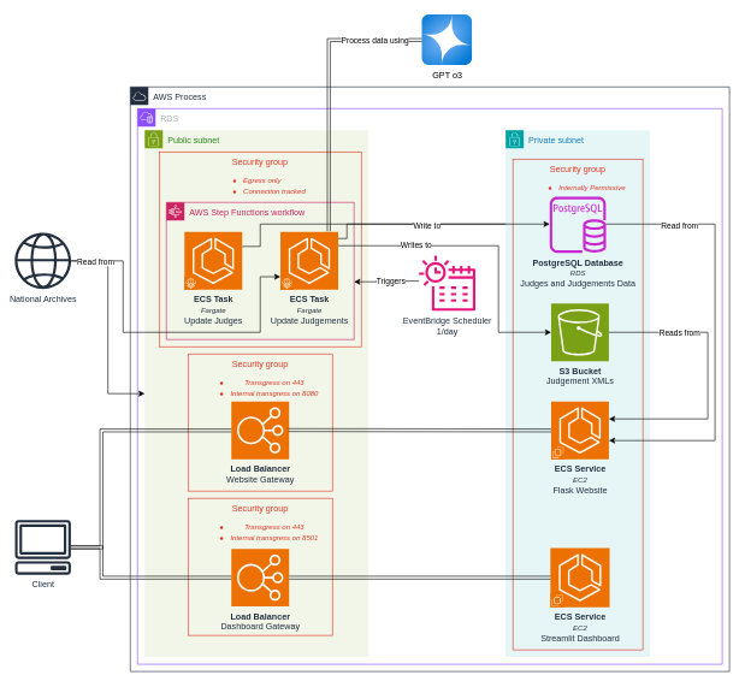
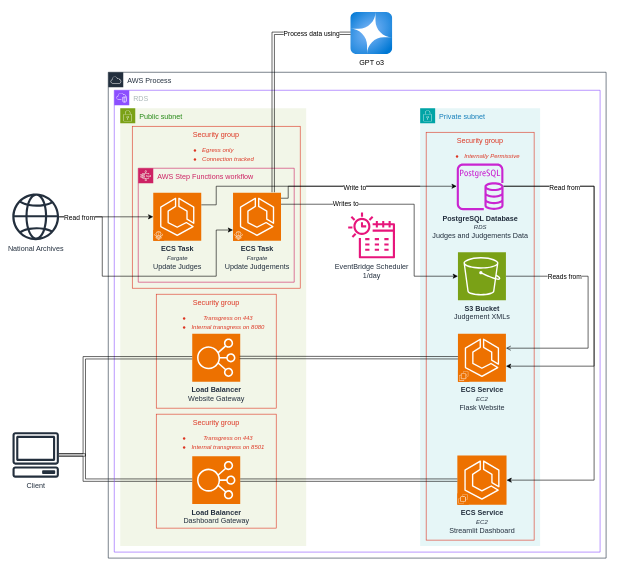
  <mxCell id="0" />
  <mxCell id="1" parent="0" />
  <mxCell id="2" value="Public subnet" style="points=[[0,0],[0.25,0],[0.5,0],[0.75,0],[1,0],[1,0.25],[1,0.5],[1,0.75],[1,1],[0.75,1],[0.5,1],[0.25,1],[0,1],[0,0.75],[0,0.5],[0,0.25]];outlineConnect=0;gradientColor=none;html=1;whiteSpace=wrap;fontSize=12;fontStyle=0;container=1;pointerEvents=0;collapsible=0;recursiveResize=0;shape=mxgraph.aws4.group;grIcon=mxgraph.aws4.group_security_group;grStroke=0;strokeColor=#7AA116;fillColor=#F2F6E8;verticalAlign=top;align=left;spacingLeft=30;fontColor=#248814;dashed=0;" parent="1" vertex="1"><mxGeometry x="200" y="180" width="310" height="730" as="geometry" /></mxCell>
  <mxCell id="3" value="Security group&lt;div&gt;&lt;ul&gt;&lt;li style=&quot;text-align: left;&quot;&gt;&lt;i&gt;&lt;font style=&quot;font-size: 10px;&quot;&gt;Egress only&lt;/font&gt;&lt;/i&gt;&lt;/li&gt;&lt;li&gt;&lt;i&gt;&lt;font style=&quot;font-size: 10px;&quot;&gt;Connection t&lt;/font&gt;&lt;/i&gt;&lt;i style=&quot;background-color: transparent; color: light-dark(rgb(221, 53, 34), rgb(255, 133, 117));&quot;&gt;&lt;font style=&quot;font-size: 10px;&quot;&gt;racked&lt;/font&gt;&lt;/i&gt;&lt;/li&gt;&lt;/ul&gt;&lt;/div&gt;" style="fillColor=none;strokeColor=#DD3522;verticalAlign=top;fontStyle=0;fontColor=#DD3522;whiteSpace=wrap;html=1;" parent="1" vertex="1"><mxGeometry y="210" width="280" height="270" as="geometry" x="220" /></mxCell>
  <mxCell id="4" value="Security group&lt;div&gt;&lt;ul&gt;&lt;li&gt;&lt;span style=&quot;background-color: transparent; color: light-dark(rgb(221, 53, 34), rgb(255, 133, 117));&quot;&gt;&lt;font style=&quot;font-size: 10px;&quot;&gt;&lt;i&gt;Transgress on 443&lt;/i&gt;&lt;/font&gt;&lt;/span&gt;&lt;/li&gt;&lt;li&gt;&lt;span style=&quot;background-color: transparent; color: light-dark(rgb(221, 53, 34), rgb(255, 133, 117));&quot;&gt;&lt;font style=&quot;font-size: 10px;&quot;&gt;&lt;i&gt;Internal transgress on 8501&lt;/i&gt;&lt;/font&gt;&lt;/span&gt;&lt;/li&gt;&lt;/ul&gt;&lt;/div&gt;" style="fillColor=none;strokeColor=#DD3522;verticalAlign=top;fontStyle=0;fontColor=#DD3522;whiteSpace=wrap;html=1;" parent="1" vertex="1"><mxGeometry x="260" y="690" width="200" height="190" as="geometry" /></mxCell>
  <mxCell id="5" value="&lt;b&gt;Load Balancer&lt;/b&gt;&lt;div&gt;Dashboard Gateway&lt;/div&gt;" style="sketch=0;points=[[0,0,0],[0.25,0,0],[0.5,0,0],[0.75,0,0],[1,0,0],[0,1,0],[0.25,1,0],[0.5,1,0],[0.75,1,0],[1,1,0],[0,0.25,0],[0,0.5,0],[0,0.75,0],[1,0.25,0],[1,0.5,0],[1,0.75,0]];outlineConnect=0;fontColor=#232F3E;fillColor=#ED7100;strokeColor=#ffffff;dashed=0;verticalLabelPosition=bottom;verticalAlign=top;align=center;html=1;fontSize=12;fontStyle=0;aspect=fixed;shape=mxgraph.aws4.resourceIcon;resIcon=mxgraph.aws4.elastic_load_balancing;" parent="1" vertex="1"><mxGeometry x="320" y="760" width="80" height="80" as="geometry" /></mxCell>
  <mxCell id="6" value="AWS Step Functions workflow" style="points=[[0,0],[0.25,0],[0.5,0],[0.75,0],[1,0],[1,0.25],[1,0.5],[1,0.75],[1,1],[0.75,1],[0.5,1],[0.25,1],[0,1],[0,0.75],[0,0.5],[0,0.25]];outlineConnect=0;gradientColor=none;html=1;whiteSpace=wrap;fontSize=12;fontStyle=0;container=0;pointerEvents=0;collapsible=0;recursiveResize=0;shape=mxgraph.aws4.group;grIcon=mxgraph.aws4.group_aws_step_functions_workflow;strokeColor=#CD2264;fillColor=none;verticalAlign=top;align=left;spacingLeft=30;fontColor=#CD2264;dashed=0;" parent="1" vertex="1"><mxGeometry x="230" y="280" width="260" height="190" as="geometry" /></mxCell>
- <mxCell id="7" style="edgeStyle=orthogonalEdgeStyle;rounded=0;orthogonalLoop=1;jettySize=auto;html=1;" parent="1" source="9" target="6" edge="1"><mxGeometry relative="1" as="geometry"><Array as="points"><mxPoint x="521" y="389" /><mxPoint x="521" y="390" /></Array></mxGeometry></mxCell>
- <mxCell id="8" value="Triggers" style="edgeLabel;html=1;align=center;verticalAlign=middle;resizable=0;points=[];" parent="7" vertex="1" connectable="0"><mxGeometry x="0.071" y="-1" relative="1" as="geometry"><mxPoint x="9" as="offset" /></mxGeometry></mxCell>
  <mxCell id="9" value="EventBridge Scheduler&lt;div&gt;1/day&lt;/div&gt;" style="sketch=0;outlineConnect=0;fontColor=#232F3E;gradientColor=none;fillColor=#E7157B;strokeColor=none;dashed=0;verticalLabelPosition=bottom;verticalAlign=top;align=center;html=1;fontSize=12;fontStyle=0;aspect=fixed;pointerEvents=1;shape=mxgraph.aws4.eventbridge_scheduler;" parent="1" vertex="1"><mxGeometry x="580" y="353" width="78" height="78" as="geometry" /></mxCell>
  <mxCell id="10" style="edgeStyle=orthogonalEdgeStyle;rounded=0;orthogonalLoop=1;jettySize=auto;html=1;exitX=1;exitY=0.25;exitDx=0;exitDy=0;exitPerimeter=0;" parent="1" source="25" target="21" edge="1"><mxGeometry relative="1" as="geometry"><Array as="points"><mxPoint x="360" y="341" /><mxPoint x="360" y="310" /></Array><mxPoint x="520" y="310" as="targetPoint" /></mxGeometry></mxCell>
  <mxCell id="11" value="National Archives" style="sketch=0;outlineConnect=0;fontColor=#232F3E;gradientColor=none;fillColor=#232F3D;strokeColor=none;dashed=0;verticalLabelPosition=bottom;verticalAlign=top;align=center;html=1;fontSize=12;fontStyle=0;aspect=fixed;pointerEvents=1;shape=mxgraph.aws4.globe;" parent="1" vertex="1"><mxGeometry x="20" y="322" width="78" height="78" as="geometry" /></mxCell>
  <mxCell id="12" value="Client" style="sketch=0;outlineConnect=0;fontColor=#232F3E;gradientColor=none;fillColor=#232F3D;strokeColor=none;dashed=0;verticalLabelPosition=bottom;verticalAlign=top;align=center;html=1;fontSize=12;fontStyle=0;aspect=fixed;pointerEvents=1;shape=mxgraph.aws4.client;" parent="1" vertex="1"><mxGeometry x="20" y="720" width="78" height="76" as="geometry" /></mxCell>
  <mxCell id="13" value="" style="shape=link;html=1;rounded=0;entryX=0;entryY=0.5;entryDx=0;entryDy=0;entryPerimeter=0;" parent="1" source="12" target="5" edge="1"><mxGeometry width="100" relative="1" as="geometry"><mxPoint x="409" y="640" as="sourcePoint" /><mxPoint x="809" y="639" as="targetPoint" /><Array as="points"><mxPoint x="140" y="758" /><mxPoint x="140" y="800" /></Array></mxGeometry></mxCell>
  <mxCell id="14" value="RDS" style="points=[[0,0],[0.25,0],[0.5,0],[0.75,0],[1,0],[1,0.25],[1,0.5],[1,0.75],[1,1],[0.75,1],[0.5,1],[0.25,1],[0,1],[0,0.75],[0,0.5],[0,0.25]];outlineConnect=0;gradientColor=none;html=1;whiteSpace=wrap;fontSize=12;fontStyle=0;container=1;pointerEvents=0;collapsible=0;recursiveResize=0;shape=mxgraph.aws4.group;grIcon=mxgraph.aws4.group_vpc2;strokeColor=#8C4FFF;fillColor=none;verticalAlign=top;align=left;spacingLeft=30;fontColor=#AAB7B8;dashed=0;" parent="1" vertex="1"><mxGeometry x="190" y="150" width="810" height="770" as="geometry" /></mxCell>
  <mxCell id="15" value="AWS Process" style="points=[[0,0],[0.25,0],[0.5,0],[0.75,0],[1,0],[1,0.25],[1,0.5],[1,0.75],[1,1],[0.75,1],[0.5,1],[0.25,1],[0,1],[0,0.75],[0,0.5],[0,0.25]];outlineConnect=0;gradientColor=none;html=1;whiteSpace=wrap;fontSize=12;fontStyle=0;container=0;pointerEvents=0;collapsible=0;recursiveResize=0;shape=mxgraph.aws4.group;grIcon=mxgraph.aws4.group_aws_cloud;strokeColor=#232F3E;fillColor=none;verticalAlign=top;align=left;spacingLeft=30;fontColor=#232F3E;dashed=0;" parent="1" vertex="1"><mxGeometry x="180" y="120" width="830" height="810" as="geometry" /></mxCell>
  <mxCell id="16" value="Private subnet" style="points=[[0,0],[0.25,0],[0.5,0],[0.75,0],[1,0],[1,0.25],[1,0.5],[1,0.75],[1,1],[0.75,1],[0.5,1],[0.25,1],[0,1],[0,0.75],[0,0.5],[0,0.25]];outlineConnect=0;gradientColor=none;html=1;whiteSpace=wrap;fontSize=12;fontStyle=0;container=0;pointerEvents=0;collapsible=0;recursiveResize=0;shape=mxgraph.aws4.group;grIcon=mxgraph.aws4.group_security_group;grStroke=0;strokeColor=#00A4A6;fillColor=#E6F6F7;verticalAlign=top;align=left;spacingLeft=30;fontColor=#147EBA;dashed=0;" parent="1" vertex="1"><mxGeometry x="700" y="180" width="200" height="730" as="geometry" /></mxCell>
  <mxCell id="17" value="Security group&lt;div&gt;&lt;ul&gt;&lt;li&gt;&lt;font style=&quot;font-size: 10px;&quot;&gt;&lt;i&gt;Internally Permissive&lt;/i&gt;&lt;/font&gt;&lt;/li&gt;&lt;/ul&gt;&lt;/div&gt;" style="fillColor=none;strokeColor=#DD3522;verticalAlign=top;fontStyle=0;fontColor=#DD3522;whiteSpace=wrap;html=1;" parent="1" vertex="1"><mxGeometry x="710" y="220" width="180" height="680" as="geometry" /></mxCell>
  <mxCell id="18" value="&lt;b&gt;ECS Service&lt;/b&gt;&lt;div&gt;&lt;i&gt;&lt;font style=&quot;font-size: 10px;&quot;&gt;EC2&lt;/font&gt;&lt;/i&gt;&lt;/div&gt;&lt;div&gt;Streamlit Dashboard&lt;/div&gt;" style="sketch=0;points=[[0,0,0],[0.25,0,0],[0.5,0,0],[0.75,0,0],[1,0,0],[0,1,0],[0.25,1,0],[0.5,1,0],[0.75,1,0],[1,1,0],[0,0.25,0],[0,0.5,0],[0,0.75,0],[1,0.25,0],[1,0.5,0],[1,0.75,0]];outlineConnect=0;fontColor=#232F3E;fillColor=#ED7100;strokeColor=#ffffff;dashed=0;verticalLabelPosition=bottom;verticalAlign=top;align=center;html=1;fontSize=12;fontStyle=0;aspect=fixed;shape=mxgraph.aws4.resourceIcon;resIcon=mxgraph.aws4.ecs;" parent="1" vertex="1"><mxGeometry x="762" y="759" width="82" height="82" as="geometry" /></mxCell>
  <mxCell id="19" value="" style="sketch=0;points=[[0,0,0],[0.25,0,0],[0.5,0,0],[0.75,0,0],[1,0,0],[0,1,0],[0.25,1,0],[0.5,1,0],[0.75,1,0],[1,1,0],[0,0.25,0],[0,0.5,0],[0,0.75,0],[1,0.25,0],[1,0.5,0],[1,0.75,0]];outlineConnect=0;fontColor=#232F3E;fillColor=#ED7100;strokeColor=#ffffff;dashed=0;verticalLabelPosition=bottom;verticalAlign=top;align=center;html=1;fontSize=12;fontStyle=0;aspect=fixed;shape=mxgraph.aws4.resourceIcon;resIcon=mxgraph.aws4.ec2;" parent="1" vertex="1"><mxGeometry x="762" y="822" width="19" height="19" as="geometry" /></mxCell>
+ <mxCell id="20" style="edgeStyle=orthogonalEdgeStyle;rounded=0;orthogonalLoop=1;jettySize=auto;html=1;" parent="1" source="21" target="18" edge="1"><mxGeometry relative="1" as="geometry"><Array as="points"><mxPoint x="990" y="310" /><mxPoint x="990" y="800" /></Array></mxGeometry></mxCell>
  <mxCell id="21" value="&lt;b&gt;PostgreSQL Database&lt;/b&gt;&lt;div&gt;&lt;font style=&quot;font-size: 10px;&quot;&gt;&lt;i&gt;RDS&lt;/i&gt;&lt;/font&gt;&lt;/div&gt;&lt;div&gt;Judges and Judgements Data&lt;/div&gt;" style="sketch=0;outlineConnect=0;fontColor=#232F3E;gradientColor=none;fillColor=#C925D1;strokeColor=none;dashed=0;verticalLabelPosition=bottom;verticalAlign=top;align=center;html=1;fontSize=12;fontStyle=0;aspect=fixed;pointerEvents=1;shape=mxgraph.aws4.rds_postgresql_instance;" parent="1" vertex="1"><mxGeometry x="761" y="272" width="78" height="78" as="geometry" /></mxCell>
- <mxCell id="22" style="edgeStyle=orthogonalEdgeStyle;rounded=0;orthogonalLoop=1;jettySize=auto;html=1;" parent="1" source="11" target="2" edge="1"><mxGeometry relative="1" as="geometry" /></mxCell>
+ <mxCell id="22" style="edgeStyle=orthogonalEdgeStyle;rounded=0;orthogonalLoop=1;jettySize=auto;html=1;entryX=0;entryY=0.5;entryDx=0;entryDy=0;entryPerimeter=0;" parent="1" source="11" target="25" edge="1"><mxGeometry relative="1" as="geometry" /></mxCell>
  <mxCell id="23" style="edgeStyle=orthogonalEdgeStyle;rounded=0;orthogonalLoop=1;jettySize=auto;html=1;entryX=0;entryY=0;entryDx=0;entryDy=0;entryPerimeter=0;" parent="1" source="11" target="28" edge="1"><mxGeometry relative="1" as="geometry"><Array as="points"><mxPoint x="170" y="361" /><mxPoint x="170" y="460" /><mxPoint x="360" y="460" /><mxPoint x="360" y="383" /></Array></mxGeometry></mxCell>
  <mxCell id="24" value="Read from" style="edgeLabel;html=1;align=center;verticalAlign=middle;resizable=0;points=[];" parent="23" vertex="1" connectable="0"><mxGeometry x="-0.881" relative="1" as="geometry"><mxPoint x="5" as="offset" /></mxGeometry></mxCell>
  <mxCell id="25" value="&lt;b&gt;ECS Task&lt;/b&gt;&lt;div&gt;&lt;i&gt;&lt;font style=&quot;font-size: 10px;&quot;&gt;Fargate&lt;/font&gt;&lt;/i&gt;&lt;/div&gt;&lt;div&gt;Update Judges&lt;/div&gt;" style="sketch=0;points=[[0,0,0],[0.25,0,0],[0.5,0,0],[0.75,0,0],[1,0,0],[0,1,0],[0.25,1,0],[0.5,1,0],[0.75,1,0],[1,1,0],[0,0.25,0],[0,0.5,0],[0,0.75,0],[1,0.25,0],[1,0.5,0],[1,0.75,0]];outlineConnect=0;fontColor=#232F3E;fillColor=#ED7100;strokeColor=#ffffff;dashed=0;verticalLabelPosition=bottom;verticalAlign=top;align=center;html=1;fontSize=12;fontStyle=0;aspect=fixed;shape=mxgraph.aws4.resourceIcon;resIcon=mxgraph.aws4.ecs;" parent="1" vertex="1"><mxGeometry x="255" y="321" width="80" height="80" as="geometry" /></mxCell>
  <mxCell id="26" value="" style="sketch=0;points=[[0,0,0],[0.25,0,0],[0.5,0,0],[0.75,0,0],[1,0,0],[0,1,0],[0.25,1,0],[0.5,1,0],[0.75,1,0],[1,1,0],[0,0.25,0],[0,0.5,0],[0,0.75,0],[1,0.25,0],[1,0.5,0],[1,0.75,0]];outlineConnect=0;fontColor=#232F3E;fillColor=#ED7100;strokeColor=#ffffff;dashed=0;verticalLabelPosition=bottom;verticalAlign=top;align=center;html=1;fontSize=12;fontStyle=0;aspect=fixed;shape=mxgraph.aws4.resourceIcon;resIcon=mxgraph.aws4.fargate;" parent="1" vertex="1"><mxGeometry x="255" y="383" width="18" height="18" as="geometry" /></mxCell>
  <mxCell id="27" value="&lt;b&gt;ECS Task&lt;/b&gt;&lt;div&gt;&lt;i&gt;&lt;font style=&quot;font-size: 10px;&quot;&gt;Fargate&lt;/font&gt;&lt;/i&gt;&lt;/div&gt;&lt;div&gt;Update Judgements&lt;/div&gt;" style="sketch=0;points=[[0,0,0],[0.25,0,0],[0.5,0,0],[0.75,0,0],[1,0,0],[0,1,0],[0.25,1,0],[0.5,1,0],[0.75,1,0],[1,1,0],[0,0.25,0],[0,0.5,0],[0,0.75,0],[1,0.25,0],[1,0.5,0],[1,0.75,0]];outlineConnect=0;fontColor=#232F3E;fillColor=#ED7100;strokeColor=#ffffff;dashed=0;verticalLabelPosition=bottom;verticalAlign=top;align=center;html=1;fontSize=12;fontStyle=0;aspect=fixed;shape=mxgraph.aws4.resourceIcon;resIcon=mxgraph.aws4.ecs;" parent="1" vertex="1"><mxGeometry x="388" y="321" width="80" height="80" as="geometry" /></mxCell>
  <mxCell id="28" value="" style="sketch=0;points=[[0,0,0],[0.25,0,0],[0.5,0,0],[0.75,0,0],[1,0,0],[0,1,0],[0.25,1,0],[0.5,1,0],[0.75,1,0],[1,1,0],[0,0.25,0],[0,0.5,0],[0,0.75,0],[1,0.25,0],[1,0.5,0],[1,0.75,0]];outlineConnect=0;fontColor=#232F3E;fillColor=#ED7100;strokeColor=#ffffff;dashed=0;verticalLabelPosition=bottom;verticalAlign=top;align=center;html=1;fontSize=12;fontStyle=0;aspect=fixed;shape=mxgraph.aws4.resourceIcon;resIcon=mxgraph.aws4.fargate;" parent="1" vertex="1"><mxGeometry x="388" y="383" width="18" height="18" as="geometry" /></mxCell>
  <mxCell id="29" value="" style="shape=link;html=1;rounded=0;exitX=1;exitY=0.5;exitDx=0;exitDy=0;exitPerimeter=0;" parent="1" source="5" target="18" edge="1"><mxGeometry width="100" relative="1" as="geometry"><mxPoint x="423" y="710" as="sourcePoint" /><mxPoint x="523" y="710" as="targetPoint" /></mxGeometry></mxCell>
  <mxCell id="30" style="edgeStyle=orthogonalEdgeStyle;rounded=0;orthogonalLoop=1;jettySize=auto;html=1;" parent="1" target="21" edge="1"><mxGeometry relative="1" as="geometry"><Array as="points"><mxPoint x="480" y="330" /><mxPoint x="480" y="310" /></Array><mxPoint x="468" y="330" as="sourcePoint" /></mxGeometry></mxCell>
  <mxCell id="31" value="Write to" style="edgeLabel;html=1;align=center;verticalAlign=middle;resizable=0;points=[];" parent="30" vertex="1" connectable="0"><mxGeometry x="0.192" y="2" relative="1" as="geometry"><mxPoint x="-45" y="3" as="offset" /></mxGeometry></mxCell>
  <mxCell id="32" value="Security group&lt;div&gt;&lt;ul&gt;&lt;li&gt;&lt;span style=&quot;background-color: transparent; color: light-dark(rgb(221, 53, 34), rgb(255, 133, 117));&quot;&gt;&lt;font style=&quot;font-size: 10px;&quot;&gt;&lt;i&gt;Transgress on 443&lt;/i&gt;&lt;/font&gt;&lt;/span&gt;&lt;/li&gt;&lt;li&gt;&lt;span style=&quot;background-color: transparent; color: light-dark(rgb(221, 53, 34), rgb(255, 133, 117));&quot;&gt;&lt;font style=&quot;font-size: 10px;&quot;&gt;&lt;i&gt;Internal transgress on 8080&lt;/i&gt;&lt;/font&gt;&lt;/span&gt;&lt;/li&gt;&lt;/ul&gt;&lt;/div&gt;" style="fillColor=none;strokeColor=#DD3522;verticalAlign=top;fontStyle=0;fontColor=#DD3522;whiteSpace=wrap;html=1;" vertex="1" parent="1"><mxGeometry x="260" y="490" width="200" height="190" as="geometry" /></mxCell>
  <mxCell id="33" value="&lt;b&gt;Load Balancer&lt;/b&gt;&lt;div&gt;Website Gateway&lt;/div&gt;" style="sketch=0;points=[[0,0,0],[0.25,0,0],[0.5,0,0],[0.75,0,0],[1,0,0],[0,1,0],[0.25,1,0],[0.5,1,0],[0.75,1,0],[1,1,0],[0,0.25,0],[0,0.5,0],[0,0.75,0],[1,0.25,0],[1,0.5,0],[1,0.75,0]];outlineConnect=0;fontColor=#232F3E;fillColor=#ED7100;strokeColor=#ffffff;dashed=0;verticalLabelPosition=bottom;verticalAlign=top;align=center;html=1;fontSize=12;fontStyle=0;aspect=fixed;shape=mxgraph.aws4.resourceIcon;resIcon=mxgraph.aws4.elastic_load_balancing;" vertex="1" parent="1"><mxGeometry x="320" y="556" width="80" height="80" as="geometry" /></mxCell>
- <mxCell id="34" style="edgeStyle=orthogonalEdgeStyle;rounded=0;orthogonalLoop=1;jettySize=auto;html=1;" edge="1" parent="1" source="36" target="37"><mxGeometry relative="1" as="geometry"><Array as="points"><mxPoint x="980" y="460" /><mxPoint x="980" y="580" /></Array></mxGeometry></mxCell>
+ <mxCell id="34" style="edgeStyle=orthogonalEdgeStyle;rounded=0;orthogonalLoop=1;jettySize=auto;html=1;endArrow=open;" edge="1" parent="1" source="36" target="37"><mxGeometry relative="1" as="geometry"><Array as="points"><mxPoint x="980" y="460" /><mxPoint x="980" y="580" /></Array></mxGeometry></mxCell>
  <mxCell id="35" value="Reads from" style="edgeLabel;html=1;align=center;verticalAlign=middle;resizable=0;points=[];" vertex="1" connectable="0" parent="34"><mxGeometry x="-0.509" y="3" relative="1" as="geometry"><mxPoint y="3" as="offset" /></mxGeometry></mxCell>
  <mxCell id="36" value="&lt;b&gt;S3 Bucket&lt;/b&gt;&lt;div&gt;Judgement XMLs&lt;/div&gt;" style="sketch=0;points=[[0,0,0],[0.25,0,0],[0.5,0,0],[0.75,0,0],[1,0,0],[0,1,0],[0.25,1,0],[0.5,1,0],[0.75,1,0],[1,1,0],[0,0.25,0],[0,0.5,0],[0,0.75,0],[1,0.25,0],[1,0.5,0],[1,0.75,0]];outlineConnect=0;fontColor=#232F3E;fillColor=#7AA116;strokeColor=#ffffff;dashed=0;verticalLabelPosition=bottom;verticalAlign=top;align=center;html=1;fontSize=12;fontStyle=0;aspect=fixed;shape=mxgraph.aws4.resourceIcon;resIcon=mxgraph.aws4.s3;" vertex="1" parent="1"><mxGeometry x="763" y="420" width="80" height="80" as="geometry" /></mxCell>
  <mxCell id="37" value="&lt;b&gt;ECS Service&lt;/b&gt;&lt;div&gt;&lt;i&gt;&lt;font style=&quot;font-size: 10px;&quot;&gt;EC2&lt;/font&gt;&lt;/i&gt;&lt;/div&gt;&lt;div&gt;Flask Website&lt;/div&gt;" style="sketch=0;points=[[0,0,0],[0.25,0,0],[0.5,0,0],[0.75,0,0],[1,0,0],[0,1,0],[0.25,1,0],[0.5,1,0],[0.75,1,0],[1,1,0],[0,0.25,0],[0,0.5,0],[0,0.75,0],[1,0.25,0],[1,0.5,0],[1,0.75,0]];outlineConnect=0;fontColor=#232F3E;fillColor=#ED7100;strokeColor=#ffffff;dashed=0;verticalLabelPosition=bottom;verticalAlign=top;align=center;html=1;fontSize=12;fontStyle=0;aspect=fixed;shape=mxgraph.aws4.resourceIcon;resIcon=mxgraph.aws4.ecs;" vertex="1" parent="1"><mxGeometry x="763" y="556" width="80" height="80" as="geometry" /></mxCell>
  <mxCell id="38" value="" style="sketch=0;points=[[0,0,0],[0.25,0,0],[0.5,0,0],[0.75,0,0],[1,0,0],[0,1,0],[0.25,1,0],[0.5,1,0],[0.75,1,0],[1,1,0],[0,0.25,0],[0,0.5,0],[0,0.75,0],[1,0.25,0],[1,0.5,0],[1,0.75,0]];outlineConnect=0;fontColor=#232F3E;fillColor=#ED7100;strokeColor=#ffffff;dashed=0;verticalLabelPosition=bottom;verticalAlign=top;align=center;html=1;fontSize=12;fontStyle=0;aspect=fixed;shape=mxgraph.aws4.resourceIcon;resIcon=mxgraph.aws4.ec2;" vertex="1" parent="1"><mxGeometry x="763" y="617" width="19" height="19" as="geometry" /></mxCell>
  <mxCell id="39" style="edgeStyle=orthogonalEdgeStyle;rounded=0;orthogonalLoop=1;jettySize=auto;html=1;" edge="1" parent="1" source="21" target="37"><mxGeometry relative="1" as="geometry"><Array as="points"><mxPoint x="990" y="310" /><mxPoint x="990" y="610" /></Array></mxGeometry></mxCell>
  <mxCell id="40" value="Read from" style="edgeLabel;html=1;align=center;verticalAlign=middle;resizable=0;points=[];" vertex="1" connectable="0" parent="39"><mxGeometry x="-0.699" y="-1" relative="1" as="geometry"><mxPoint x="11" as="offset" /></mxGeometry></mxCell>
  <mxCell id="41" style="edgeStyle=orthogonalEdgeStyle;rounded=0;orthogonalLoop=1;jettySize=auto;html=1;entryX=0;entryY=0.5;entryDx=0;entryDy=0;entryPerimeter=0;" edge="1" parent="1" source="27" target="36"><mxGeometry relative="1" as="geometry"><Array as="points"><mxPoint x="690" y="340" /><mxPoint x="690" y="460" /></Array></mxGeometry></mxCell>
  <mxCell id="42" value="Writes to" style="edgeLabel;html=1;align=center;verticalAlign=middle;resizable=0;points=[];" vertex="1" connectable="0" parent="41"><mxGeometry x="-0.482" y="1" relative="1" as="geometry"><mxPoint as="offset" /></mxGeometry></mxCell>
  <mxCell id="43" value="" style="shape=link;html=1;rounded=0;entryX=0;entryY=0.5;entryDx=0;entryDy=0;entryPerimeter=0;" edge="1" parent="1" source="12" target="33"><mxGeometry width="100" relative="1" as="geometry"><mxPoint x="340" y="560" as="sourcePoint" /><mxPoint x="440" y="560" as="targetPoint" /><Array as="points"><mxPoint x="140" y="758" /><mxPoint x="140" y="596" /></Array></mxGeometry></mxCell>
  <mxCell id="44" value="" style="shape=link;html=1;rounded=0;exitX=1;exitY=0.5;exitDx=0;exitDy=0;exitPerimeter=0;entryX=0;entryY=0.5;entryDx=0;entryDy=0;entryPerimeter=0;" edge="1" parent="1" target="37"><mxGeometry width="100" relative="1" as="geometry"><mxPoint x="399" y="595.5" as="sourcePoint" /><mxPoint x="761" y="595.5" as="targetPoint" /></mxGeometry></mxCell>
  <mxCell id="45" value="GPT o3" style="image;aspect=fixed;html=1;points=[];align=center;fontSize=12;image=img/lib/azure2/ai_machine_learning/Azure_OpenAI.svg;" vertex="1" parent="1"><mxGeometry x="584" y="20" width="70" height="70" as="geometry" /></mxCell>
  <mxCell id="46" value="" style="shape=link;html=1;rounded=0;" edge="1" parent="1" target="45"><mxGeometry width="100" relative="1" as="geometry"><mxPoint x="455" y="320" as="sourcePoint" /><mxPoint x="433" y="110" as="targetPoint" /><Array as="points"><mxPoint x="455" y="55" /></Array></mxGeometry></mxCell>
  <mxCell id="47" value="Process data using" style="edgeLabel;html=1;align=center;verticalAlign=middle;resizable=0;points=[];" vertex="1" connectable="0" parent="46"><mxGeometry x="0.719" y="-1" relative="1" as="geometry"><mxPoint x="-11" y="-1" as="offset" /></mxGeometry></mxCell>
